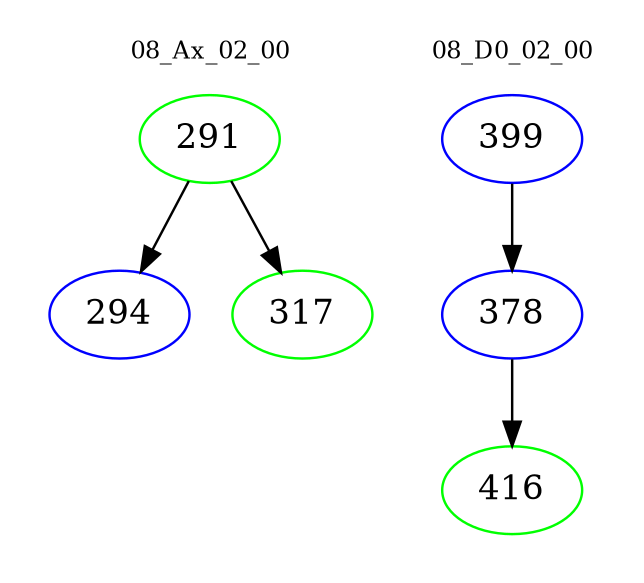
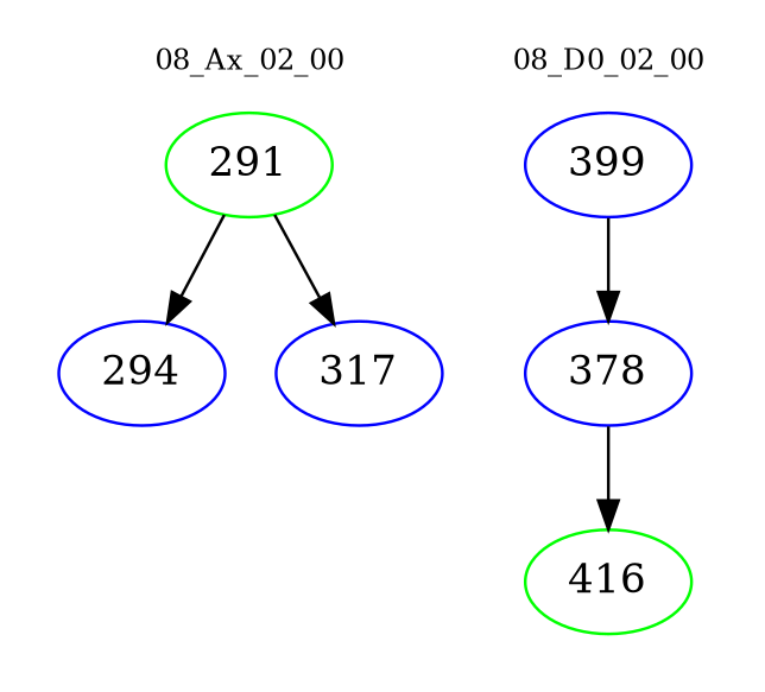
  digraph {
    node [color=green]
    edge [color=black]
    n1 [label=291]
    n2 [color=blue label=294]
-   n3 [label=317]
+   n3 [color=blue label=317]
    n4 [color=blue label=378]
    n5 [label=416]
    n6 [color=blue label=399]
    subgraph cluster_1 {
      color=white
      fontsize=10
      label="08_Ax_02_00"
      n1
      n2
      n3
    }
    subgraph cluster_2 {
      color=white
      fontsize=10
      label="08_D0_02_00"
      n4
      n5
      n6
    }
    n1 -> n2
    n1 -> n3
    n4 -> n5
    n6 -> n4
  }
